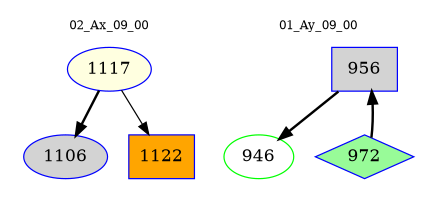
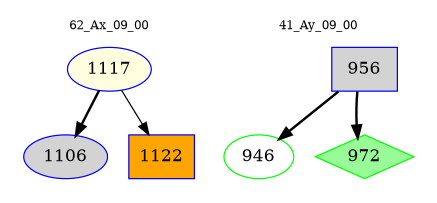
  digraph {
    node [color=blue fillcolor=lightgrey shape=ellipse style=filled]
    edge [color=black style=bold]
    n1 [fillcolor=lightyellow label=1117]
    n2 [label=1106]
    n3 [fillcolor=orange label=1122 shape=box]
    n4 [label=956 shape=box]
    n5 [color=green fillcolor=white label=946]
-   n6 [fillcolor=palegreen label=972 shape=diamond]
+   n6 [color=green fillcolor=palegreen label=972 shape=diamond]
    subgraph cluster_1 {
      color=white
      fontsize=10
-     label="02_Ax_09_00"
+     label="62_Ax_09_00"
      n1
      n2
      n3
    }
    subgraph cluster_2 {
      color=white
      fontsize=10
-     label="01_Ay_09_00"
+     label="41_Ay_09_00"
      n4
      n5
      n6
    }
    n1 -> n2
    n1 -> n3 [style=solid]
    n4 -> n5
-   n6 -> n4
+   n4 -> n6
  }
